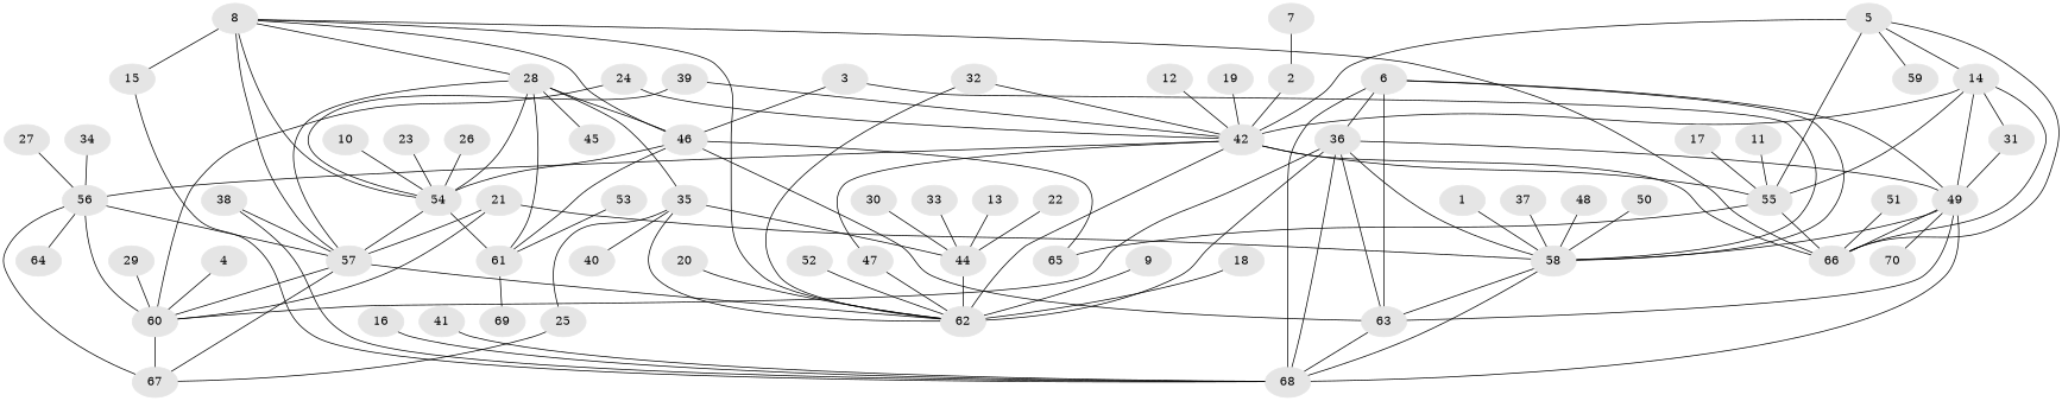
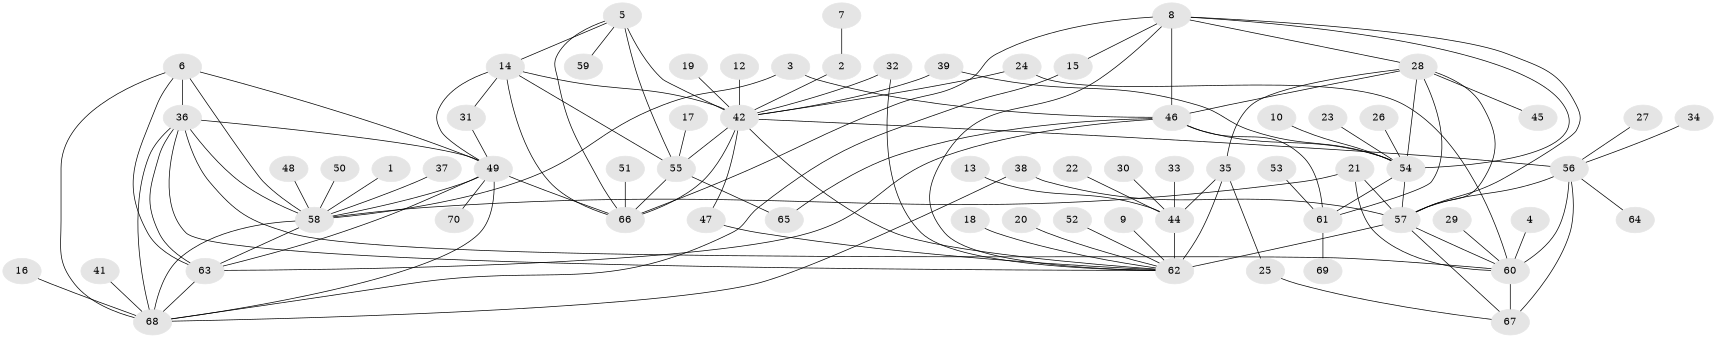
  graph {
    node [color=gray90 style=filled]
    edge [weight=1.0]
    1
    58
    63
    68
    2
    42
    55
    66
    62
    56
    47
    3
    46
    54
    61
    65
    4
    60
    67
    5
    14
    59
    49
    31
    6
    36
    70
    7
    8
    28
    57
    15
    35
    45
    69
    9
    10
-   11
    12
    13
    44
    16
    17
    18
    19
    20
    21
    22
    23
    24
    25
    26
    27
    64
-   40
    29
    30
    32
    33
    34
    37
    38
    39
    41
    48
    50
    51
    52
    53
    1 -- 58
    58 -- 63
    58 -- 68
    63 -- 68
    2 -- 42
    42 -- 55 [weight=2.0]
    42 -- 66 [weight=2.0]
    42 -- 62
    42 -- 56
    42 -- 47
    55 -- 66
    55 -- 65
    56 -- 60 [weight=6.0]
    56 -- 67 [weight=2.0]
    56 -- 57 [weight=2.0]
    56 -- 64
    47 -- 62
    3 -- 58
    3 -- 46
    46 -- 63
    46 -- 54 [weight=2.0]
    46 -- 61 [weight=2.0]
    46 -- 65
    54 -- 61 [weight=4.0]
    54 -- 57
    61 -- 69
    4 -- 60
    60 -- 67 [weight=3.0]
    5 -- 42 [weight=4.0]
    5 -- 55 [weight=2.0]
    5 -- 66 [weight=2.0]
    5 -- 14 [weight=2.0]
    5 -- 59
    14 -- 42 [weight=2.0]
    14 -- 55
    14 -- 66
    14 -- 49
    14 -- 31
    49 -- 58
    49 -- 63
    49 -- 68
    49 -- 66
    49 -- 70
    31 -- 49
    6 -- 58 [weight=2.0]
    6 -- 63 [weight=2.0]
    6 -- 68 [weight=2.0]
    6 -- 49 [weight=2.0]
    6 -- 36 [weight=2.0]
    36 -- 58
    36 -- 63
    36 -- 68
    36 -- 62
    36 -- 60
    36 -- 49
    7 -- 2
    8 -- 66
    8 -- 62
    8 -- 46
    8 -- 54 [weight=2.0]
    8 -- 28
    8 -- 57
    8 -- 15 [weight=2.0]
    28 -- 46
    28 -- 54 [weight=2.0]
    28 -- 61 [weight=2.0]
    28 -- 57
    28 -- 35
    28 -- 45
    57 -- 62
    57 -- 60 [weight=3.0]
    57 -- 67
    15 -- 68
    35 -- 62 [weight=4.0]
    35 -- 44 [weight=2.0]
    35 -- 25
-   35 -- 40
    9 -- 62
    10 -- 54
-   11 -- 55
    12 -- 42
    13 -- 44
    44 -- 62 [weight=8.0]
    16 -- 68
    17 -- 55
    18 -- 62
    19 -- 42
    20 -- 62
    21 -- 58
    21 -- 60
    21 -- 57
    22 -- 44
    23 -- 54
    24 -- 42
    24 -- 60
    25 -- 67
    26 -- 54
    27 -- 56
    29 -- 60
    30 -- 44
    32 -- 42
    32 -- 62
    33 -- 44
    34 -- 56
    37 -- 58
    38 -- 68
    38 -- 57
    39 -- 42
    39 -- 54
    41 -- 68
    48 -- 58
    50 -- 58
    51 -- 66
    52 -- 62
    53 -- 61
  }
